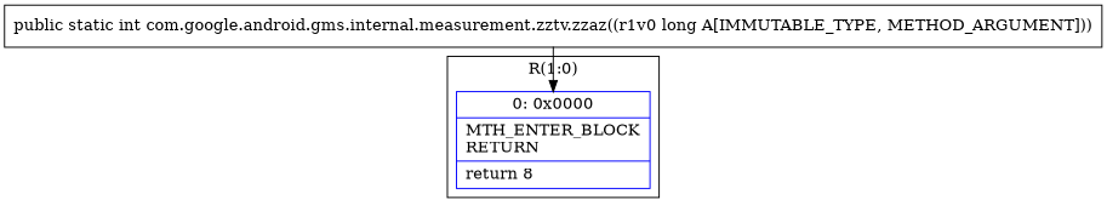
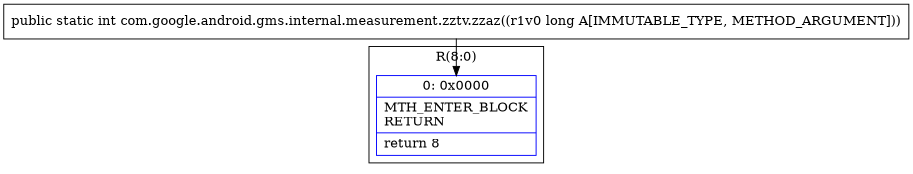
  digraph {
    node [shape=record]
    n1 [color=blue label="{0\:\ 0x0000|MTH_ENTER_BLOCK\lRETURN\l|return 8\l}"]
    n2 [label="{public static int com.google.android.gms.internal.measurement.zztv.zzaz((r1v0 long A[IMMUTABLE_TYPE, METHOD_ARGUMENT])) }"]
    subgraph cluster_1 {
-     label="R(1:0)"
+     label="R(8:0)"
      n1
    }
    n2 -> n1
  }
